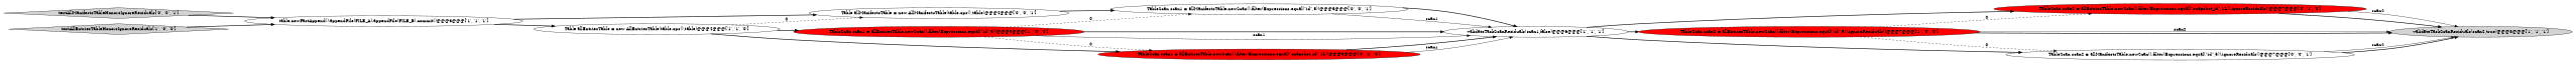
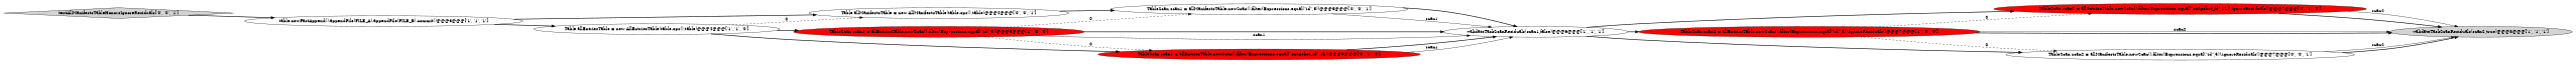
  digraph {
    rankdir=LR
    node [fillcolor=white shape=ellipse style=filled]
    edge [style=bold]
    n1 [fillcolor=lightgray label="validateTaskScanResiduals(scan2,true)@@@8@@@['1', '1', '1']"]
    n2 [label="TableScan scan1 = allManifestsTable.newScan().filter(Expressions.equal(\"id\",5))@@@5@@@['0', '0', '1']"]
    n3 [label="validateTaskScanResiduals(scan1,false)@@@6@@@['1', '1', '1']"]
    n4 [fillcolor=red label="TableScan scan2 = allEntriesTable.newScan().filter(Expressions.equal(\"snapshot_id\",1L)).ignoreResiduals()@@@7@@@['0', '1', '0']"]
    n5 [fillcolor=red label="TableScan scan2 = allEntriesTable.newScan().filter(Expressions.equal(\"id\",5)).ignoreResiduals()@@@7@@@['1', '0', '0']"]
    n6 [label="TableScan scan2 = allManifestsTable.newScan().filter(Expressions.equal(\"id\",5)).ignoreResiduals()@@@7@@@['0', '0', '1']"]
    n7 [label="table.newFastAppend().appendFile(FILE_A).appendFile(FILE_B).commit()@@@3@@@['1', '1', '1']"]
    n8 [label="Table allEntriesTable = new AllEntriesTable(table.ops(),table)@@@4@@@['1', '1', '0']"]
    n9 [label="Table allManifestsTable = new AllManifestsTable(table.ops(),table)@@@4@@@['0', '0', '1']"]
    n10 [fillcolor=lightgray label="testAllManifestsTableHonorsIgnoreResiduals['0', '0', '1']" shape=diamond]
    n11 [fillcolor=red label="TableScan scan1 = allEntriesTable.newScan().filter(Expressions.equal(\"id\",5))@@@5@@@['1', '0', '0']"]
    n12 [fillcolor=red label="TableScan scan1 = allEntriesTable.newScan().filter(Expressions.equal(\"snapshot_id\",1L))@@@5@@@['0', '1', '0']"]
-   n13 [fillcolor=lightgray label="testAllEntriesTableHonorsIgnoreResiduals['1', '0', '0']" shape=diamond]
    n2 -> n3
    n2 -> n3 [label=scan1 style=solid]
    n3 -> n4
    n3 -> n5
    n3 -> n6
    n4 -> n1 [label=scan2 style=solid]
    n4 -> n1
    n5 -> n1 [label=scan2 style=solid]
    n5 -> n1
    n5 -> n4 [label=0 style=dashed]
    n5 -> n6 [label=0 style=dashed]
    n6 -> n1 [label=scan2 style=solid]
    n6 -> n1
    n7 -> n8
    n7 -> n9
    n8 -> n9 [label=0 style=dashed]
    n8 -> n11
    n8 -> n12
    n9 -> n2
    n10 -> n7
    n11 -> n2 [label=0 style=dashed]
    n11 -> n3
    n11 -> n3 [label=scan1 style=solid]
    n11 -> n12 [label=0 style=dashed]
    n12 -> n3
    n12 -> n3 [label=scan1 style=solid]
-   n13 -> n7
  }
